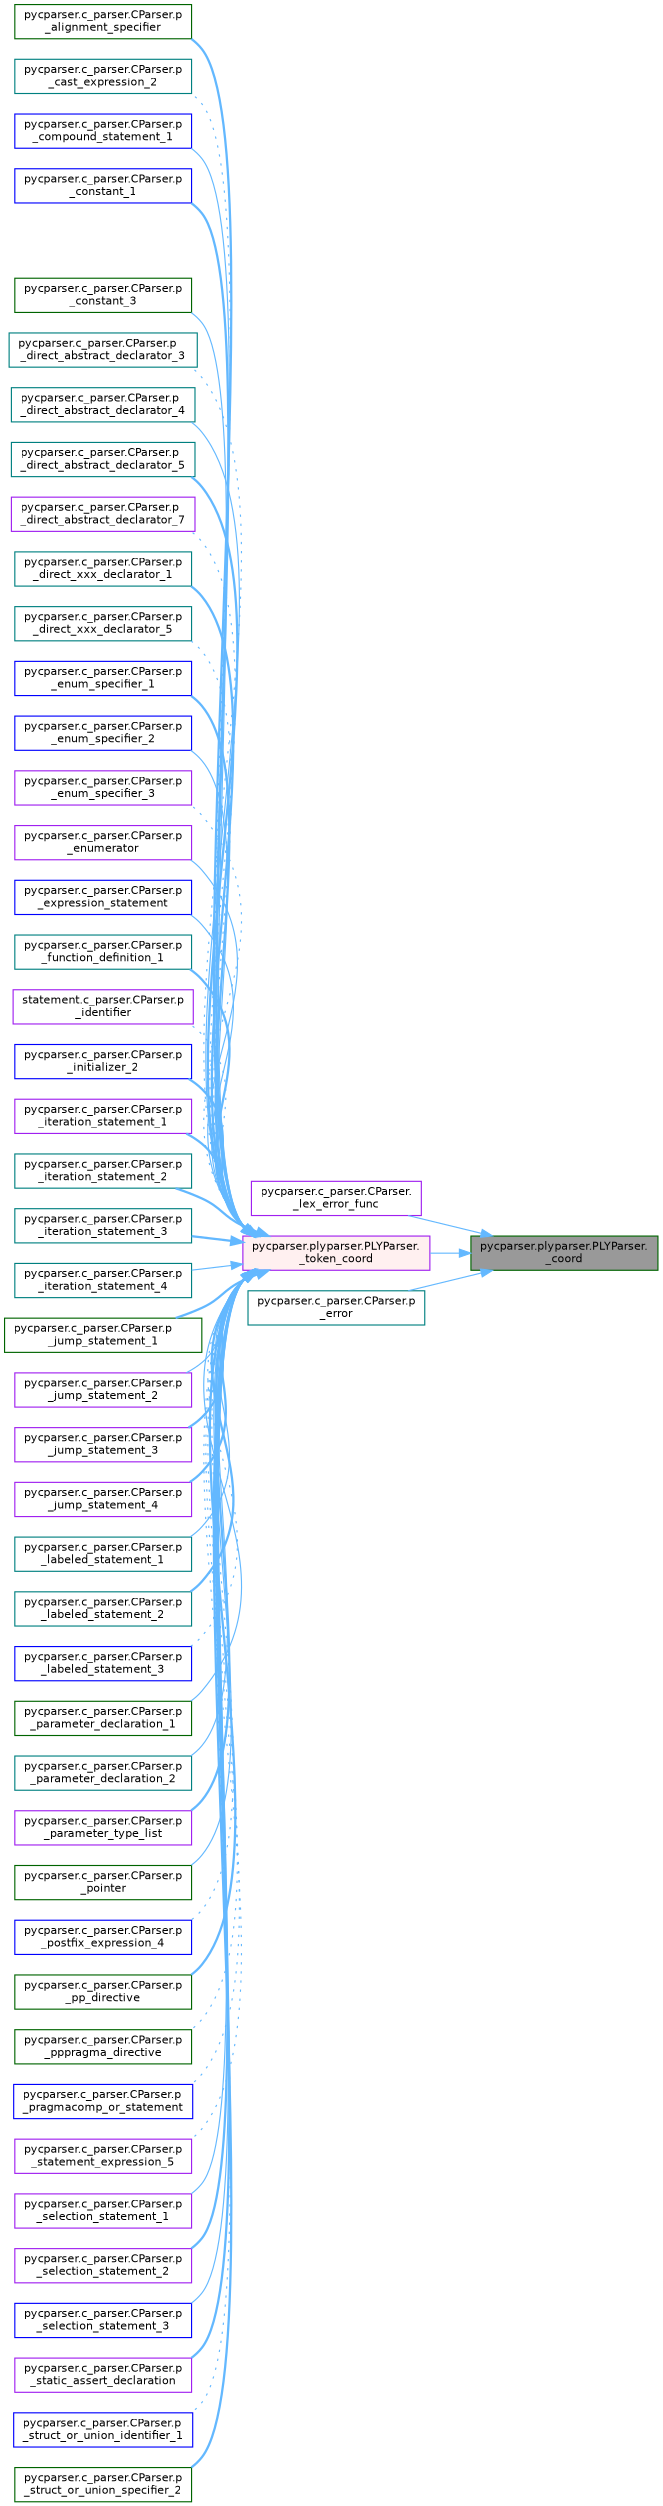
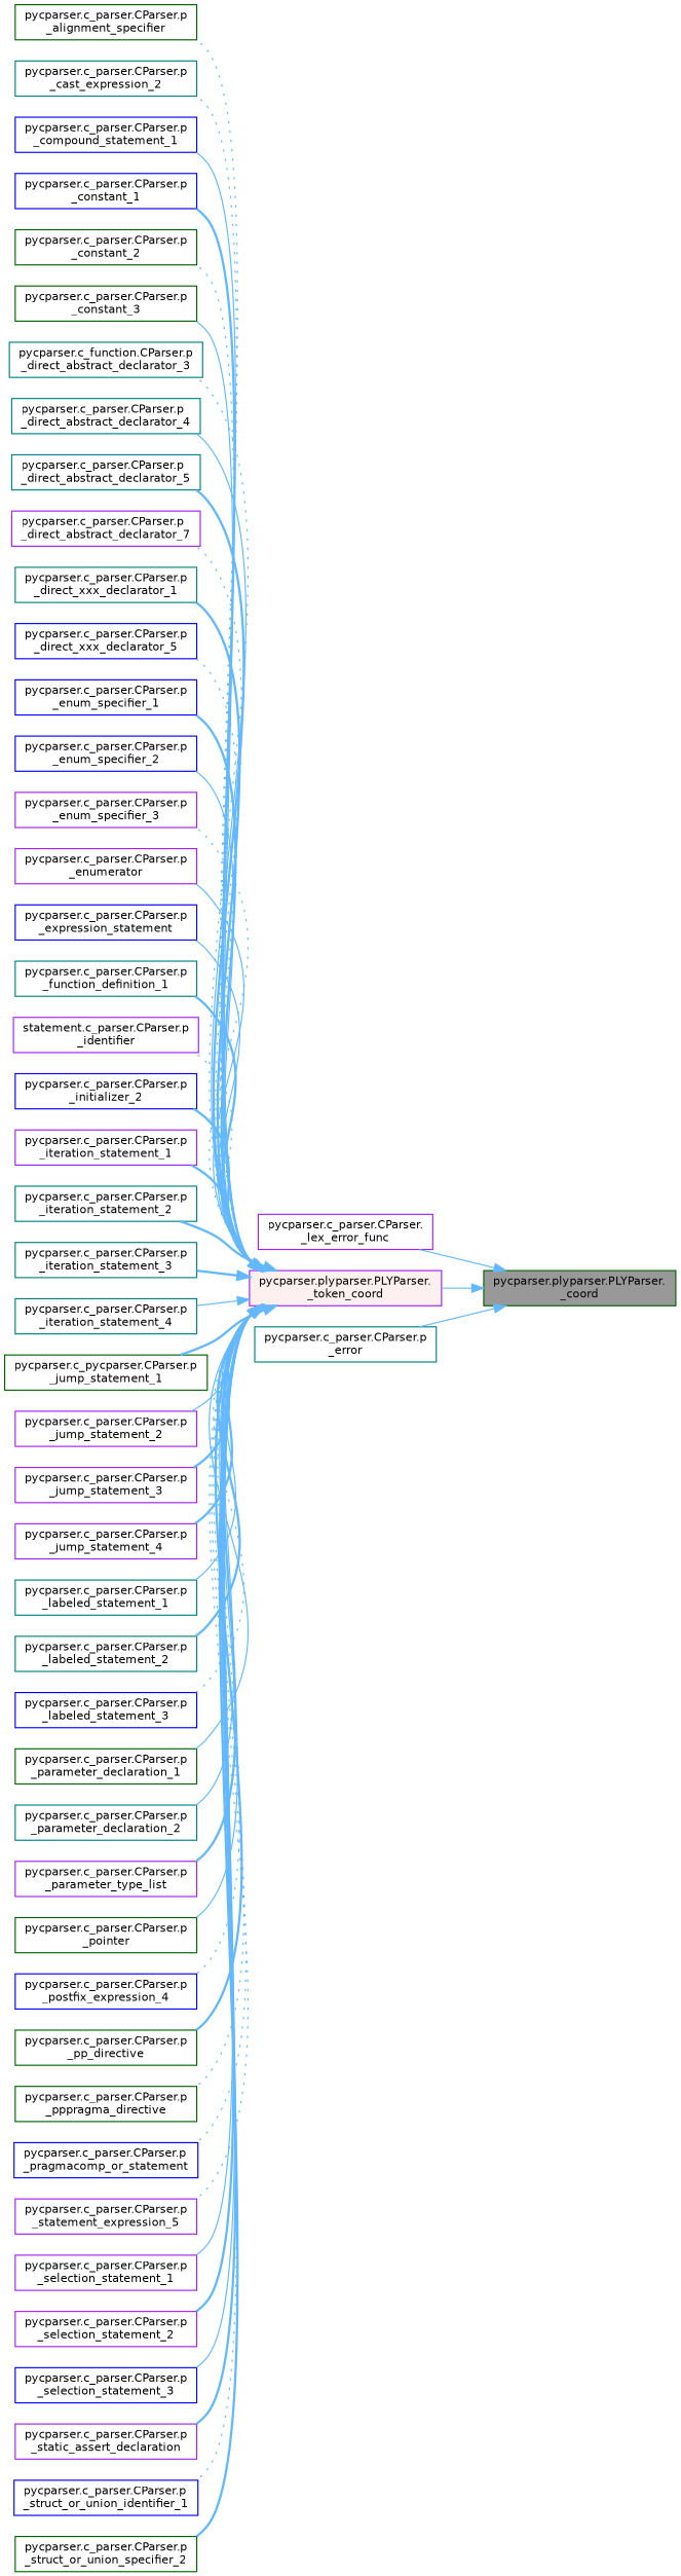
  digraph {
    rankdir=RL
    node [color=purple fillcolor=white fontname=Helvetica fontsize=10 shape=box style=filled]
    edge [color=steelblue1 dir=back fontname=Helvetica fontsize=10 labelfontname=Helvetica labelfontsize=10 style=bold]
    n1 [color=darkgreen fillcolor=grey60 fontcolor=black height=0.2 label="pycparser.plyparser.PLYParser.\l_coord" width=0.4]
    n2 [height=0.2 label="pycparser.c_parser.CParser.\l_lex_error_func" width=0.4]
    n3 [fillcolor="#FFF0F0" height=0.2 label="pycparser.plyparser.PLYParser.\l_token_coord" width=0.4]
    n4 [color=teal height=0.2 label="pycparser.c_parser.CParser.p\l_error" width=0.4]
    n5 [color=darkgreen height=0.2 label="pycparser.c_parser.CParser.p\l_alignment_specifier" width=0.4]
    n6 [color=teal height=0.2 label="pycparser.c_parser.CParser.p\l_cast_expression_2" width=0.4]
    n7 [color=blue height=0.2 label="pycparser.c_parser.CParser.p\l_compound_statement_1" width=0.4]
    n8 [color=blue height=0.2 label="pycparser.c_parser.CParser.p\l_constant_1" width=0.4]
+   n9 [color=darkgreen height=0.2 label="pycparser.c_parser.CParser.p\l_constant_2" width=0.4]
    n10 [color=darkgreen height=0.2 label="pycparser.c_parser.CParser.p\l_constant_3" width=0.4]
-   n11 [color=teal height=0.2 label="pycparser.c_parser.CParser.p\l_direct_abstract_declarator_3" width=0.4]
+   n11 [color=teal height=0.2 label="pycparser.c_function.CParser.p\l_direct_abstract_declarator_3" width=0.4]
    n12 [color=teal height=0.2 label="pycparser.c_parser.CParser.p\l_direct_abstract_declarator_4" width=0.4]
    n13 [color=teal height=0.2 label="pycparser.c_parser.CParser.p\l_direct_abstract_declarator_5" width=0.4]
    n14 [height=0.2 label="pycparser.c_parser.CParser.p\l_direct_abstract_declarator_7" width=0.4]
    n15 [color=teal height=0.2 label="pycparser.c_parser.CParser.p\l_direct_xxx_declarator_1" width=0.4]
-   n16 [color=teal height=0.2 label="pycparser.c_parser.CParser.p\l_direct_xxx_declarator_5" width=0.4]
+   n16 [color=blue height=0.2 label="pycparser.c_parser.CParser.p\l_direct_xxx_declarator_5" width=0.4]
    n17 [color=blue height=0.2 label="pycparser.c_parser.CParser.p\l_enum_specifier_1" width=0.4]
    n18 [color=blue height=0.2 label="pycparser.c_parser.CParser.p\l_enum_specifier_2" width=0.4]
    n19 [height=0.2 label="pycparser.c_parser.CParser.p\l_enum_specifier_3" width=0.4]
    n20 [height=0.2 label="pycparser.c_parser.CParser.p\l_enumerator" width=0.4]
    n21 [color=blue height=0.2 label="pycparser.c_parser.CParser.p\l_expression_statement" width=0.4]
    n22 [color=teal height=0.2 label="pycparser.c_parser.CParser.p\l_function_definition_1" width=0.4]
    n23 [height=0.2 label="statement.c_parser.CParser.p\l_identifier" width=0.4]
    n24 [color=blue height=0.2 label="pycparser.c_parser.CParser.p\l_initializer_2" width=0.4]
    n25 [height=0.2 label="pycparser.c_parser.CParser.p\l_iteration_statement_1" width=0.4]
    n26 [color=teal height=0.2 label="pycparser.c_parser.CParser.p\l_iteration_statement_2" width=0.4]
    n27 [color=teal height=0.2 label="pycparser.c_parser.CParser.p\l_iteration_statement_3" width=0.4]
    n28 [color=teal height=0.2 label="pycparser.c_parser.CParser.p\l_iteration_statement_4" width=0.4]
-   n29 [color=darkgreen height=0.2 label="pycparser.c_parser.CParser.p\l_jump_statement_1" width=0.4]
+   n29 [color=darkgreen height=0.2 label="pycparser.c_pycparser.CParser.p\l_jump_statement_1" width=0.4]
    n30 [height=0.2 label="pycparser.c_parser.CParser.p\l_jump_statement_2" width=0.4]
    n31 [height=0.2 label="pycparser.c_parser.CParser.p\l_jump_statement_3" width=0.4]
    n32 [height=0.2 label="pycparser.c_parser.CParser.p\l_jump_statement_4" width=0.4]
    n33 [color=teal height=0.2 label="pycparser.c_parser.CParser.p\l_labeled_statement_1" width=0.4]
    n34 [color=teal height=0.2 label="pycparser.c_parser.CParser.p\l_labeled_statement_2" width=0.4]
    n35 [color=blue height=0.2 label="pycparser.c_parser.CParser.p\l_labeled_statement_3" width=0.4]
    n36 [color=darkgreen height=0.2 label="pycparser.c_parser.CParser.p\l_parameter_declaration_1" width=0.4]
    n37 [color=teal height=0.2 label="pycparser.c_parser.CParser.p\l_parameter_declaration_2" width=0.4]
    n38 [height=0.2 label="pycparser.c_parser.CParser.p\l_parameter_type_list" width=0.4]
    n39 [color=darkgreen height=0.2 label="pycparser.c_parser.CParser.p\l_pointer" width=0.4]
    n40 [color=blue height=0.2 label="pycparser.c_parser.CParser.p\l_postfix_expression_4" width=0.4]
    n41 [color=darkgreen height=0.2 label="pycparser.c_parser.CParser.p\l_pp_directive" width=0.4]
    n42 [color=darkgreen height=0.2 label="pycparser.c_parser.CParser.p\l_pppragma_directive" width=0.4]
    n43 [color=blue height=0.2 label="pycparser.c_parser.CParser.p\l_pragmacomp_or_statement" width=0.4]
    n44 [height=0.2 label="pycparser.c_parser.CParser.p\l_statement_expression_5" width=0.4]
    n45 [height=0.2 label="pycparser.c_parser.CParser.p\l_selection_statement_1" width=0.4]
    n46 [height=0.2 label="pycparser.c_parser.CParser.p\l_selection_statement_2" width=0.4]
    n47 [color=blue height=0.2 label="pycparser.c_parser.CParser.p\l_selection_statement_3" width=0.4]
    n48 [height=0.2 label="pycparser.c_parser.CParser.p\l_static_assert_declaration" width=0.4]
    n49 [color=blue height=0.2 label="pycparser.c_parser.CParser.p\l_struct_or_union_identifier_1" width=0.4]
    n50 [color=darkgreen height=0.2 label="pycparser.c_parser.CParser.p\l_struct_or_union_specifier_2" width=0.4]
    n1 -> n2 [style=solid]
    n1 -> n3 [style=solid]
    n1 -> n4 [style=solid]
-   n3 -> n5
+   n3 -> n5 [style=dotted]
    n3 -> n6 [style=dotted]
    n3 -> n7 [style=solid]
    n3 -> n8
+   n3 -> n9 [style=dotted]
    n3 -> n10 [style=solid]
    n3 -> n11 [style=dotted]
    n3 -> n12 [style=solid]
    n3 -> n13
    n3 -> n14 [style=dotted]
    n3 -> n15
    n3 -> n16 [style=dotted]
    n3 -> n17
    n3 -> n18 [style=solid]
    n3 -> n19 [style=dotted]
    n3 -> n20 [style=solid]
    n3 -> n21 [style=solid]
    n3 -> n22
    n3 -> n23 [style=dotted]
    n3 -> n24
    n3 -> n25
    n3 -> n26
    n3 -> n27
    n3 -> n28 [style=solid]
    n3 -> n29
    n3 -> n30 [style=solid]
    n3 -> n31
    n3 -> n32
    n3 -> n33 [style=solid]
    n3 -> n34
    n3 -> n35 [style=dotted]
    n3 -> n36 [style=solid]
    n3 -> n37 [style=solid]
    n3 -> n38
    n3 -> n39 [style=solid]
    n3 -> n40 [style=dotted]
    n3 -> n41
    n3 -> n42 [style=dotted]
    n3 -> n43 [style=dotted]
    n3 -> n44 [style=dotted]
    n3 -> n45 [style=solid]
    n3 -> n46
    n3 -> n47 [style=solid]
    n3 -> n48
    n3 -> n49 [style=dotted]
    n3 -> n50
  }
